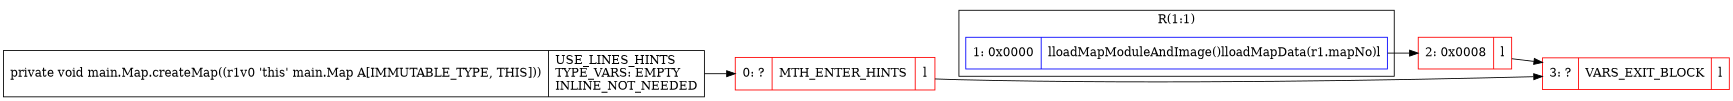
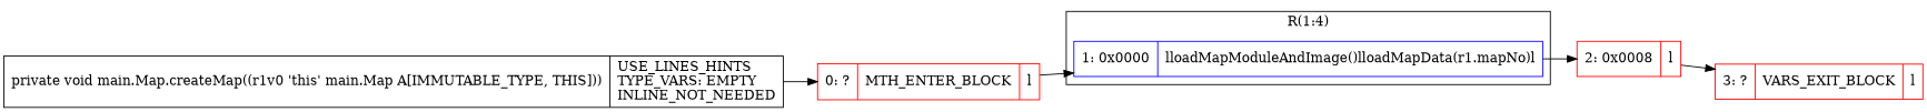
  digraph {
    rankdir=LR
    node [color=red shape=record]
    n1 [color=blue label="{1\:\ 0x0000|lloadMapModuleAndImage()lloadMapData(r1.mapNo)l}"]
    n2 [label="{2\:\ 0x0008|l}"]
    n3 [label="{3\:\ ?|VARS_EXIT_BLOCK\l|l}"]
-   n4 [label="{0\:\ ?|MTH_ENTER_HINTS\l|l}"]
+   n4 [label="{0\:\ ?|MTH_ENTER_BLOCK\l|l}"]
    n5 [label="{private void main.Map.createMap((r1v0 'this' main.Map A[IMMUTABLE_TYPE, THIS]))  | USE_LINES_HINTS\lTYPE_VARS: EMPTY\lINLINE_NOT_NEEDED\l}" color=""]
    subgraph cluster_1 {
-     label="R(1:1)"
+     label="R(1:4)"
      n1
    }
    n1 -> n2
    n2 -> n3
-   n4 -> n3
+   n4 -> n1
    n5 -> n4
  }
